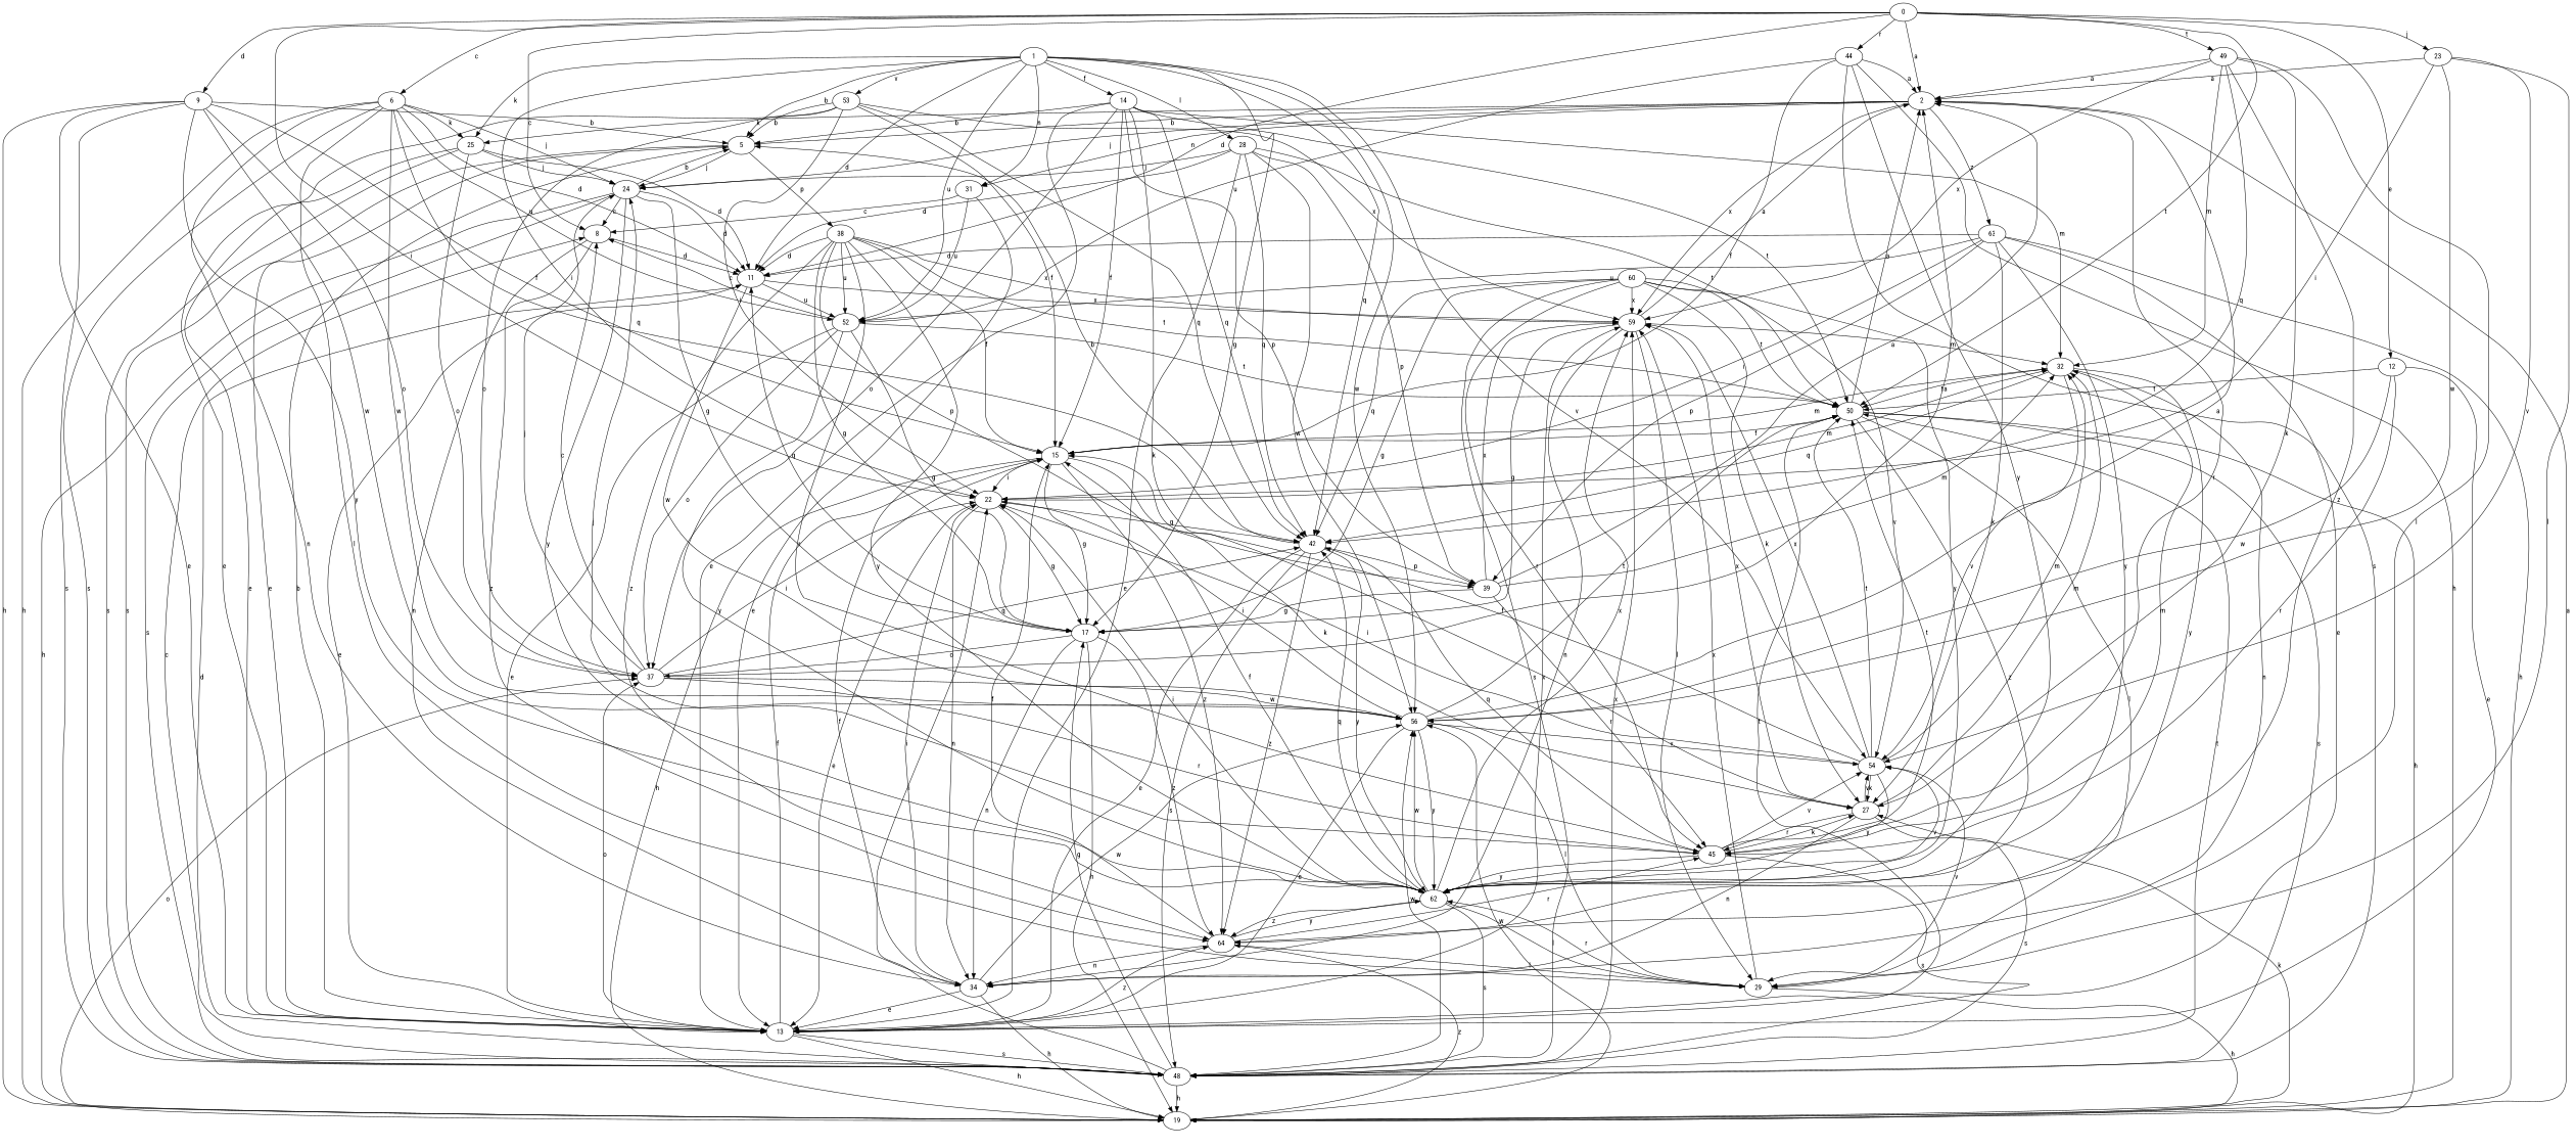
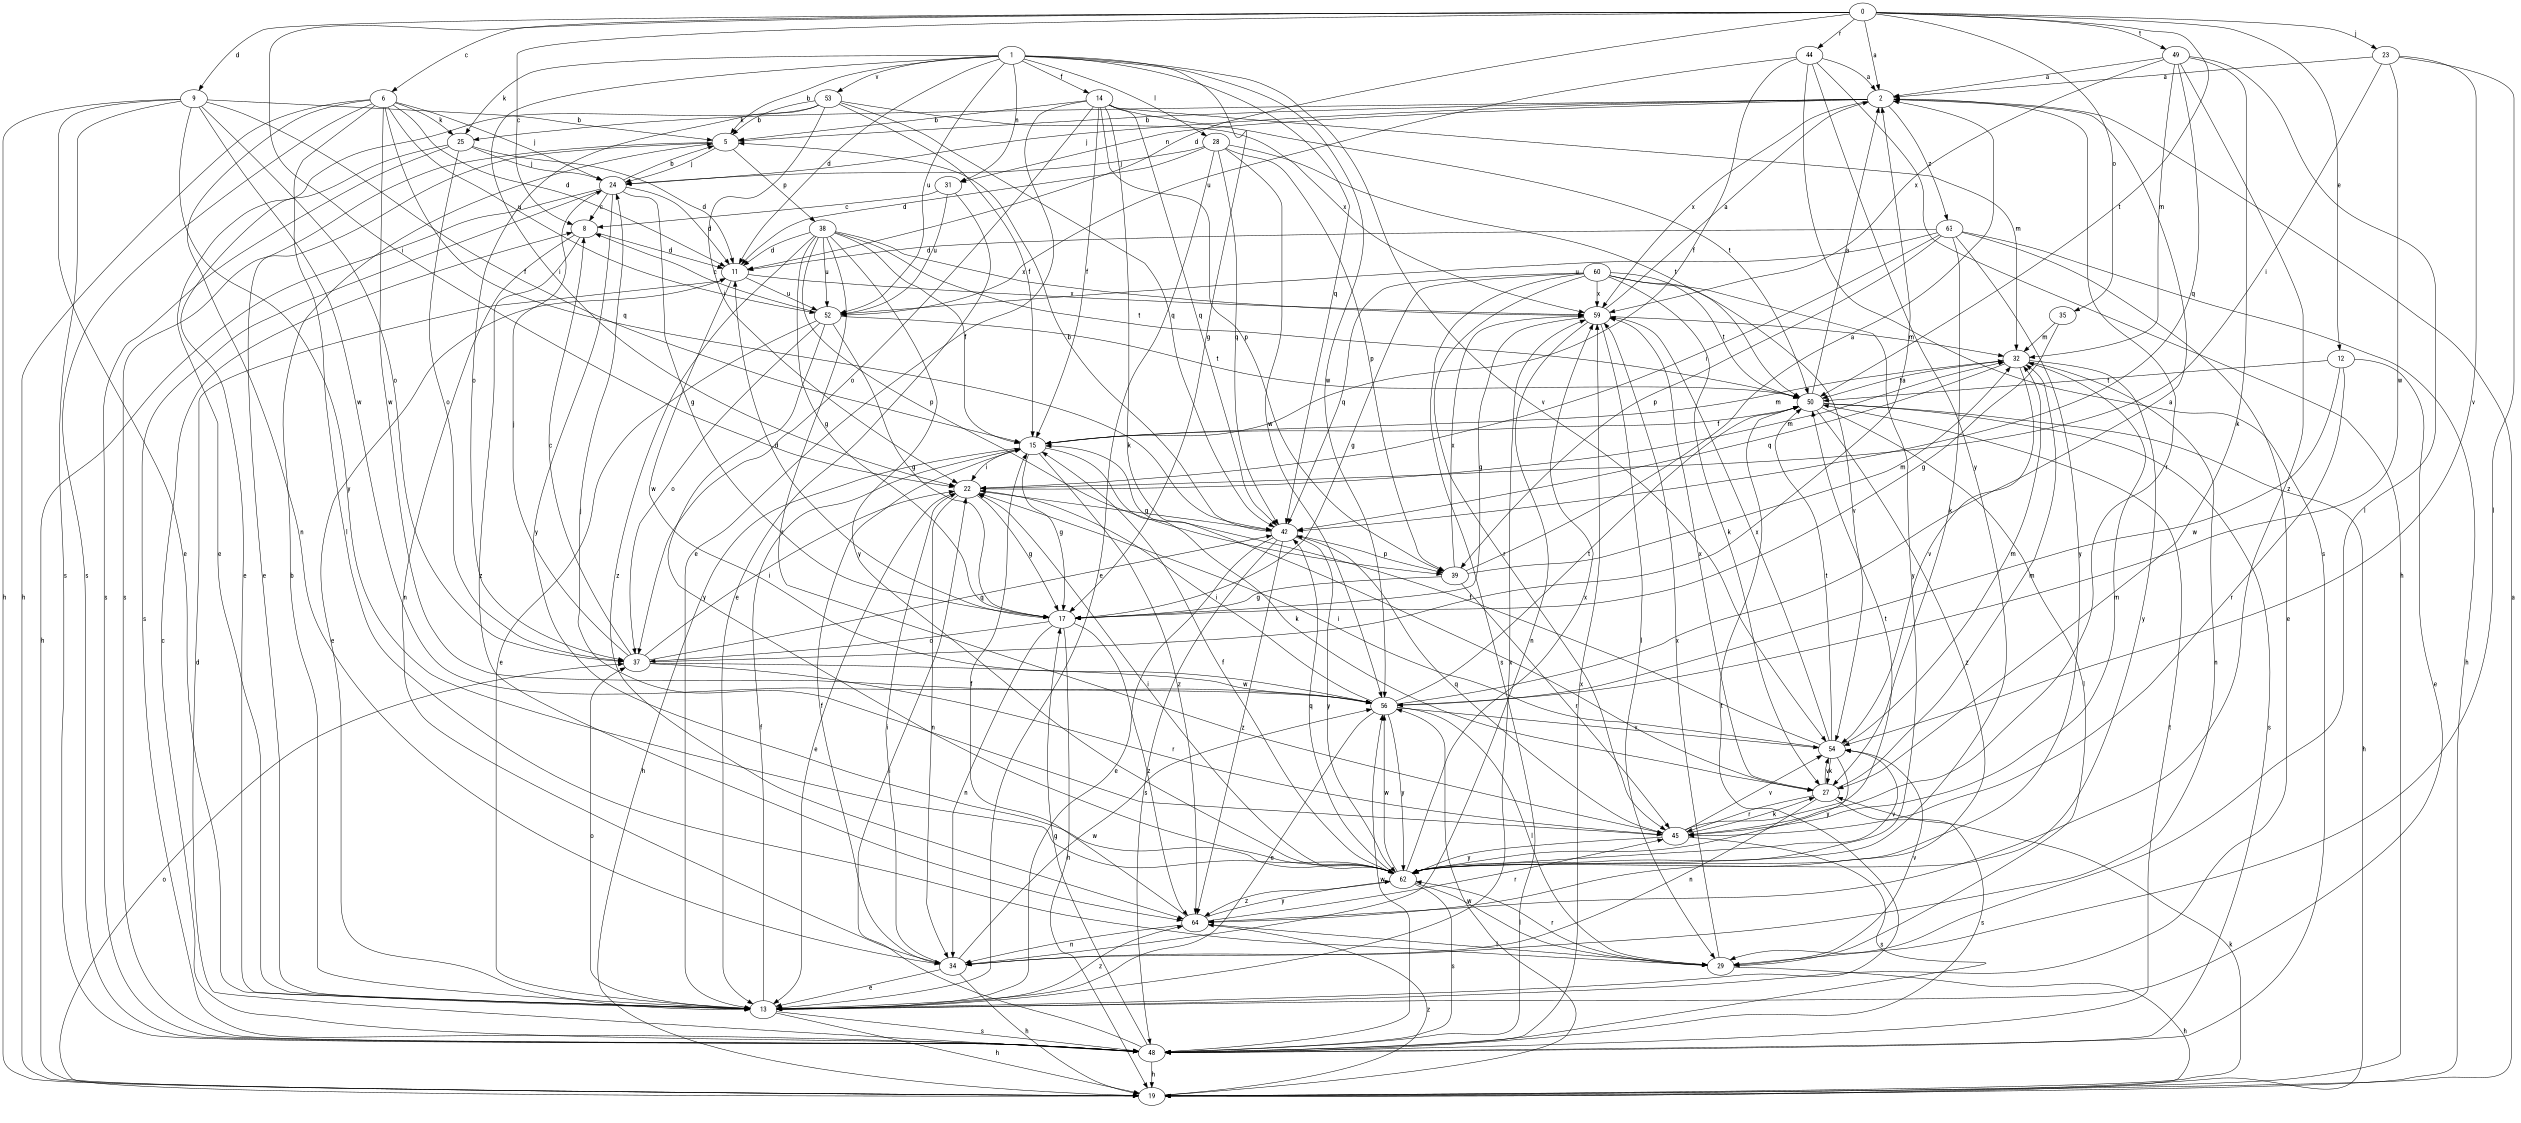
  strict digraph {
    fontname="Roboto Condensed"
    node [fontname="Roboto Condensed"]
    edge [fontname="Roboto Condensed"]
    0
    2
    6
    8
    9
    11
    12
    22
    23
+   35
    44
    49
    50
    5
    25
    n16 [label=31]
    24
    45
    59
    63
    42
    52
    56
    48
    19
    29
    34
    64
    13
    15
    37
    62
    17
    32
    54
    27
    60
    1
    14
    28
    53
    38
    39
    0 -> 2 [label=a]
    0 -> 6 [label=c]
    0 -> 8 [label=c]
    0 -> 9 [label=d]
    0 -> 11 [label=d]
    0 -> 12 [label=e]
    0 -> 22 [label=i]
    0 -> 23 [label=j]
+   0 -> 35 [label=o]
    0 -> 44 [label=r]
    0 -> 49 [label=t]
    0 -> 50 [label=t]
    2 -> 5 [label=b]
    2 -> 25 [label=k]
    2 -> n16 [label=n]
    2 -> 24 [label=j]
    2 -> 45 [label=r]
    2 -> 59 [label=x]
    2 -> 63 [label=z]
    6 -> 11 [label=d]
    6 -> 25 [label=k]
    6 -> 24 [label=j]
    6 -> 42 [label=q]
    6 -> 52 [label=u]
    6 -> 56 [label=w]
    6 -> 48 [label=s]
    6 -> 19 [label=h]
    6 -> 29 [label=l]
    6 -> 34 [label=n]
    8 -> 11 [label=d]
    8 -> 34 [label=n]
    8 -> 64 [label=z]
    9 -> 5 [label=b]
    9 -> 56 [label=w]
    9 -> 48 [label=s]
    9 -> 19 [label=h]
    9 -> 13 [label=e]
    9 -> 15 [label=f]
    9 -> 37 [label=o]
    9 -> 62 [label=y]
    11 -> 59 [label=x]
    11 -> 52 [label=u]
    11 -> 56 [label=w]
    11 -> 13 [label=e]
    12 -> 50 [label=t]
    12 -> 45 [label=r]
    12 -> 56 [label=w]
    12 -> 13 [label=e]
    22 -> 42 [label=q]
    22 -> 34 [label=n]
    22 -> 13 [label=e]
    22 -> 17 [label=g]
    22 -> 32 [label=m]
    23 -> 2 [label=a]
    23 -> 22 [label=i]
    23 -> 56 [label=w]
    23 -> 29 [label=l]
    23 -> 54 [label=v]
+   35 -> 17 [label=g]
+   35 -> 32 [label=m]
    44 -> 2 [label=a]
    44 -> 52 [label=u]
    44 -> 48 [label=s]
    44 -> 19 [label=h]
    44 -> 15 [label=f]
    44 -> 62 [label=y]
    49 -> 2 [label=a]
    49 -> 59 [label=x]
    49 -> 42 [label=q]
    49 -> 29 [label=l]
    49 -> 64 [label=z]
    49 -> 32 [label=m]
    49 -> 27 [label=k]
    50 -> 2 [label=a]
    50 -> 48 [label=s]
    50 -> 19 [label=h]
    50 -> 29 [label=l]
    50 -> 64 [label=z]
    50 -> 15 [label=f]
    5 -> 24 [label=j]
    5 -> 48 [label=s]
    5 -> 13 [label=e]
    5 -> 38 [label=p]
    25 -> 11 [label=d]
    25 -> 24 [label=j]
    25 -> 48 [label=s]
    25 -> 13 [label=e]
    25 -> 37 [label=o]
    n16 -> 8 [label=c]
    n16 -> 52 [label=u]
    n16 -> 13 [label=e]
    24 -> 8 [label=c]
    24 -> 11 [label=d]
    24 -> 5 [label=b]
    24 -> 48 [label=s]
    24 -> 19 [label=h]
    24 -> 62 [label=y]
    24 -> 17 [label=g]
    45 -> 50 [label=t]
    45 -> 24 [label=j]
    45 -> 42 [label=q]
    45 -> 48 [label=s]
    45 -> 62 [label=y]
    45 -> 32 [label=m]
    45 -> 54 [label=v]
    45 -> 27 [label=k]
    59 -> 2 [label=a]
    59 -> 29 [label=l]
    59 -> 34 [label=n]
    59 -> 17 [label=g]
    59 -> 32 [label=m]
    63 -> 11 [label=d]
    63 -> 22 [label=i]
    63 -> 52 [label=u]
    63 -> 19 [label=h]
    63 -> 13 [label=e]
    63 -> 62 [label=y]
    63 -> 27 [label=k]
    63 -> 39 [label=p]
    42 -> 5 [label=b]
    42 -> 48 [label=s]
    42 -> 64 [label=z]
    42 -> 13 [label=e]
    42 -> 62 [label=y]
    42 -> 39 [label=p]
    52 -> 8 [label=c]
    52 -> 50 [label=t]
    52 -> 13 [label=e]
    52 -> 37 [label=o]
    52 -> 62 [label=y]
    52 -> 17 [label=g]
    56 -> 2 [label=a]
    56 -> 22 [label=i]
    56 -> 50 [label=t]
    56 -> 29 [label=l]
    56 -> 13 [label=e]
    56 -> 62 [label=y]
    56 -> 54 [label=v]
    48 -> 8 [label=c]
    48 -> 11 [label=d]
    48 -> 22 [label=i]
    48 -> 50 [label=t]
    48 -> 59 [label=x]
    48 -> 56 [label=w]
    48 -> 19 [label=h]
    48 -> 17 [label=g]
    19 -> 2 [label=a]
    19 -> 56 [label=w]
    19 -> 64 [label=z]
    19 -> 37 [label=o]
    19 -> 27 [label=k]
    29 -> 59 [label=x]
    29 -> 19 [label=h]
    29 -> 62 [label=r]
    29 -> 54 [label=v]
    34 -> 22 [label=i]
    34 -> 56 [label=w]
    34 -> 19 [label=h]
    34 -> 13 [label=e]
    34 -> 15 [label=f]
    64 -> 45 [label=r]
    64 -> 29 [label=l]
    64 -> 34 [label=n]
    64 -> 15 [label=f]
    64 -> 62 [label=y]
    13 -> 50 [label=t]
    13 -> 5 [label=b]
    13 -> 59 [label=x]
    13 -> 48 [label=s]
    13 -> 19 [label=h]
    13 -> 64 [label=z]
    13 -> 15 [label=f]
    13 -> 37 [label=o]
    15 -> 22 [label=i]
    15 -> 19 [label=h]
    15 -> 64 [label=z]
    15 -> 17 [label=g]
    15 -> 32 [label=m]
    15 -> 27 [label=k]
    37 -> 2 [label=a]
    37 -> 8 [label=c]
    37 -> 22 [label=i]
    37 -> 24 [label=j]
    37 -> 45 [label=r]
    37 -> 42 [label=q]
    37 -> 56 [label=w]
    62 -> 22 [label=i]
    62 -> 59 [label=x]
    62 -> 42 [label=q]
    62 -> 56 [label=w]
    62 -> 48 [label=s]
    62 -> 29 [label=l]
    62 -> 64 [label=z]
    62 -> 15 [label=f]
    62 -> 54 [label=v]
-   17 -> 11 [label=q]
+   17 -> 11 [label=d]
    17 -> 19 [label=h]
    17 -> 34 [label=n]
    17 -> 64 [label=z]
    17 -> 37 [label=o]
    32 -> 50 [label=t]
    32 -> 42 [label=q]
    32 -> 34 [label=n]
    32 -> 62 [label=y]
    32 -> 54 [label=v]
    54 -> 22 [label=i]
    54 -> 50 [label=t]
    54 -> 59 [label=x]
    54 -> 15 [label=f]
    54 -> 62 [label=y]
    54 -> 32 [label=m]
    54 -> 27 [label=k]
    27 -> 45 [label=r]
    27 -> 59 [label=x]
    27 -> 48 [label=s]
    27 -> 34 [label=n]
    27 -> 32 [label=m]
    27 -> 54 [label=v]
    60 -> 50 [label=t]
    60 -> 45 [label=r]
    60 -> 59 [label=x]
    60 -> 42 [label=q]
    60 -> 48 [label=s]
    60 -> 62 [label=y]
    60 -> 17 [label=g]
    60 -> 54 [label=v]
    60 -> 27 [label=k]
    1 -> 11 [label=d]
    1 -> 22 [label=i]
    1 -> 5 [label=b]
    1 -> 25 [label=k]
    1 -> n16 [label=n]
    1 -> 42 [label=q]
    1 -> 52 [label=u]
    1 -> 56 [label=w]
    1 -> 17 [label=g]
    1 -> 54 [label=v]
    1 -> 14 [label=f]
    1 -> 28 [label=l]
    1 -> 53 [label=v]
    14 -> 50 [label=t]
    14 -> 5 [label=b]
    14 -> 42 [label=q]
    14 -> 13 [label=e]
    14 -> 15 [label=f]
    14 -> 37 [label=o]
    14 -> 32 [label=m]
    14 -> 27 [label=k]
    14 -> 39 [label=p]
    28 -> 11 [label=d]
    28 -> 50 [label=t]
    28 -> 24 [label=j]
    28 -> 42 [label=q]
    28 -> 56 [label=w]
    28 -> 13 [label=e]
    28 -> 39 [label=p]
    53 -> 22 [label=i]
    53 -> 5 [label=b]
    53 -> 59 [label=x]
    53 -> 42 [label=q]
    53 -> 13 [label=e]
    53 -> 15 [label=f]
    53 -> 37 [label=o]
    38 -> 11 [label=d]
    38 -> 50 [label=t]
    38 -> 45 [label=r]
    38 -> 59 [label=x]
    38 -> 52 [label=u]
    38 -> 64 [label=z]
    38 -> 15 [label=f]
    38 -> 62 [label=y]
    38 -> 17 [label=g]
    38 -> 39 [label=p]
    39 -> 2 [label=a]
    39 -> 45 [label=r]
    39 -> 59 [label=x]
    39 -> 17 [label=g]
    39 -> 32 [label=m]
  }
